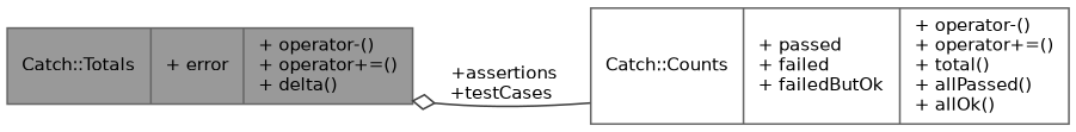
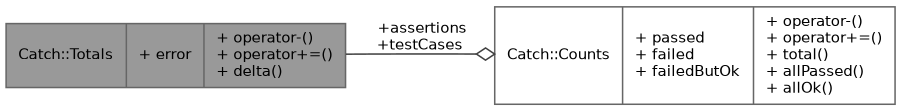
  digraph {
    rankdir=LR
    node [color=gray40 fontname=Helvetica fontsize=10 shape=record style=filled]
    n1 [fillcolor=grey60 fontcolor=black height=0.2 label="{Catch::Totals\n|+ error\l|+ operator-()\l+ operator+=()\l+ delta()\l}" width=0.4]
    n2 [fillcolor=white height=0.2 label="{Catch::Counts\n|+ passed\l+ failed\l+ failedButOk\l|+ operator-()\l+ operator+=()\l+ total()\l+ allPassed()\l+ allOk()\l}" width=0.4]
-   n2 -> n1 [arrowhead=odiamond color=grey25 fontname=Helvetica fontsize=10 label=" +assertions\n+testCases" labelfontname=Helvetica labelfontsize=10 style=solid]
+   n1 -> n2 [arrowhead=odiamond color=grey25 fontname=Helvetica fontsize=10 label=" +assertions\n+testCases" labelfontname=Helvetica labelfontsize=10 style=solid]
  }
